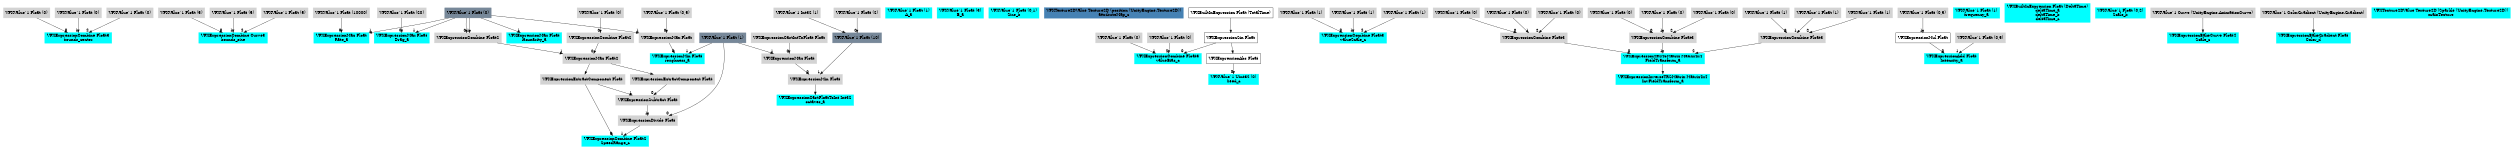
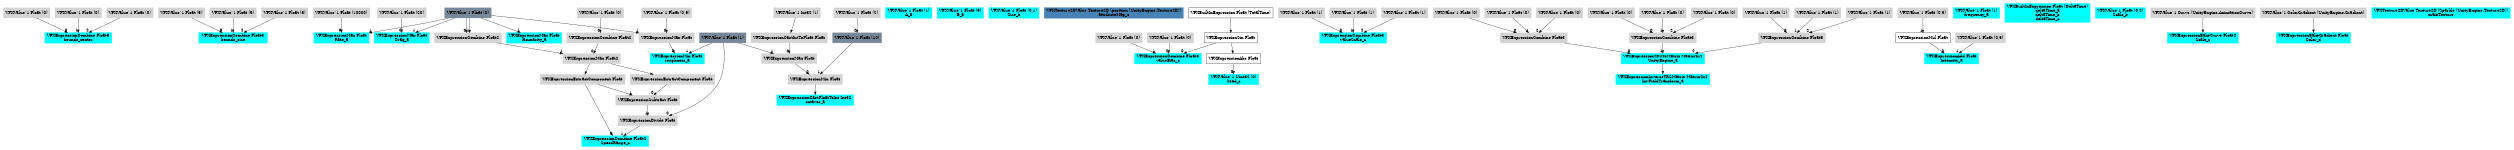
  digraph {
    node [color=lightgray shape=box style=filled]
    edge [headlabel=0]
    n1 [color=cyan label="VFXExpressionCombine Float3\nbounds_center"]
    n2 [label="VFXValue`1 Float (0)"]
    n3 [label="VFXValue`1 Float (0)"]
    n4 [label="VFXValue`1 Float (0)"]
-   n5 [color=cyan label="VFXExpressionCombine Curve3\nbounds_size"]
+   n5 [color=cyan label="VFXExpressionCombine Float3\nbounds_size"]
    n6 [label="VFXValue`1 Float (5)"]
    n7 [label="VFXValue`1 Float (5)"]
    n8 [label="VFXValue`1 Float (5)"]
    n9 [color=cyan label="VFXExpressionMax Float\nRate_a"]
    n10 [label="VFXValue`1 Float (10000)"]
    n11 [color=lightslategray label="VFXValue`1 Float (0)"]
    n12 [color=cyan label="VFXExpressionMax Float\nDrag_a"]
    n13 [label="VFXExpressionMax Float"]
    n14 [color=cyan label="VFXExpressionMax Float\nlacunarity_a"]
    n15 [label="VFXExpressionCombine Float2"]
    n16 [color=cyan label="VFXExpressionMin Float\nroughness_a"]
    n17 [label="VFXExpressionMax Float2"]
    n18 [color=cyan label="VFXValue`1 Float (1)\nA_a"]
    n19 [color=cyan label="VFXValue`1 Float (3)\nB_a"]
    n20 [color=cyan label="VFXValue`1 Float (0,1)\nSize_b"]
    n21 [color=steelblue label="VFXTexture2DValue Texture2D (position (UnityEngine.Texture2D))\nattributeMap_c"]
    n22 [color=cyan label="VFXValue`1 Uint32 (0)\nSeed_c"]
    n23 [color=cyan label="VFXExpressionCombine Float3\nvalueBias_c"]
    n24 [label="VFXExpressionSin Float" color="" style=""]
    n25 [label="VFXExpressionAbs Float" color="" style=""]
    n26 [label="VFXBuiltInExpression Float (TotalTime)" color="" style=""]
    n27 [label="VFXValue`1 Float (0)"]
    n28 [label="VFXValue`1 Float (0)"]
    n29 [color=cyan label="VFXExpressionCombine Float3\nvalueScale_c"]
    n30 [label="VFXValue`1 Float (1)"]
    n31 [label="VFXValue`1 Float (1)"]
    n32 [label="VFXValue`1 Float (1)"]
    n33 [color=cyan label="VFXExpressionInverseTRSMatrix Matrix4x4\nInvFieldTransform_a"]
-   n34 [color=cyan label="VFXExpressionTRSToMatrix Matrix4x4\nFieldTransform_a"]
+   n34 [color=cyan label="VFXExpressionTRSToMatrix Matrix4x4\nUnityEngine_a"]
    n35 [label="VFXExpressionCombine Float3"]
    n36 [label="VFXValue`1 Float (0)"]
    n37 [label="VFXValue`1 Float (0)"]
    n38 [label="VFXValue`1 Float (0)"]
    n39 [label="VFXExpressionCombine Float3"]
    n40 [label="VFXValue`1 Float (0)"]
    n41 [label="VFXValue`1 Float (0)"]
    n42 [label="VFXValue`1 Float (0)"]
    n43 [label="VFXExpressionCombine Float3"]
    n44 [label="VFXValue`1 Float (1)"]
    n45 [label="VFXValue`1 Float (1)"]
    n46 [label="VFXValue`1 Float (1)"]
    n47 [color=cyan label="VFXExpressionAdd Float\nIntensity_a"]
    n48 [label="VFXExpressionMul Float" color="" style=""]
    n49 [label="VFXValue`1 Float (0,5)"]
    n50 [label="VFXValue`1 Float (0,5)"]
    n51 [label="VFXValue`1 Float (20)"]
    n52 [color=cyan label="VFXValue`1 Float (1)\nfrequency_a"]
    n53 [label="VFXValue`1 Float (0,5)"]
    n54 [color=lightslategray label="VFXValue`1 Float (1)"]
    n55 [label="VFXExpressionMax Float"]
    n56 [label="VFXExpressionDivide Float"]
    n57 [label="VFXExpressionMin Float"]
    n58 [color=cyan label="VFXExpressionCombine Float2\nSpeedRange_c"]
    n59 [label="VFXValue`1 Float (2)"]
    n60 [color=lightslategray label="VFXValue`1 Float (10)"]
    n61 [color=cyan label="VFXExpressionCastFloatToInt Int32\noctaves_a"]
    n62 [label="VFXExpressionCastIntToFloat Float"]
    n63 [label="VFXValue`1 Int32 (1)"]
    n64 [color=cyan label="VFXBuiltInExpression Float (DeltaTime)\ndeltaTime_a\ndeltaTime_b\ndeltaTime_c"]
    n65 [color=cyan label="VFXValue`1 Float (0,2)\nScale_b"]
    n66 [color=cyan label="VFXExpressionBakeCurve Float4\nScale_c"]
    n67 [label="VFXValue`1 Curve (UnityEngine.AnimationCurve)"]
    n68 [label="VFXExpressionExtractComponent Float"]
    n69 [label="VFXExpressionSubtract Float"]
    n70 [label="VFXExpressionExtractComponent Float"]
    n71 [label="VFXExpressionCombine Float2"]
    n72 [label="VFXValue`1 Float (0)"]
    n73 [color=cyan label="VFXExpressionBakeGradient Float\nColor_d"]
    n74 [label="VFXValue`1 ColorGradient (UnityEngine.Gradient)"]
    n75 [color=cyan label="VFXTexture2DValue Texture2D (Sparkle (UnityEngine.Texture2D))\nmainTexture"]
    n2 -> n1
    n3 -> n1 [headlabel=1]
    n4 -> n1 [headlabel=2]
    n6 -> n5
    n7 -> n5 [headlabel=1]
    n8 -> n5 [headlabel=2]
    n10 -> n9
    n11 -> n9 [headlabel=1]
    n11 -> n12 [headlabel=1]
    n11 -> n13 [headlabel=1]
    n11 -> n14 [headlabel=1]
    n11 -> n15
    n11 -> n15 [headlabel=1]
    n13 -> n16
    n15 -> n17 [headlabel=1]
    n17 -> n68 [headlabel=""]
    n17 -> n70 [headlabel=""]
    n24 -> n23
    n24 -> n25 [headlabel=""]
    n25 -> n22
    n26 -> n24 [headlabel=""]
    n27 -> n23 [headlabel=1]
    n28 -> n23 [headlabel=2]
    n30 -> n29
    n31 -> n29 [headlabel=1]
    n32 -> n29 [headlabel=2]
    n34 -> n33 [headlabel=""]
    n35 -> n34
    n36 -> n35
    n37 -> n35 [headlabel=1]
    n38 -> n35 [headlabel=2]
    n39 -> n34 [headlabel=1]
    n40 -> n39
    n41 -> n39 [headlabel=1]
    n42 -> n39 [headlabel=2]
    n43 -> n34 [headlabel=2]
    n44 -> n43
    n45 -> n43 [headlabel=1]
    n46 -> n43 [headlabel=2]
    n48 -> n47
    n49 -> n48 [headlabel=1]
    n50 -> n47 [headlabel=1]
    n51 -> n12
    n53 -> n13
    n54 -> n16 [headlabel=1]
    n54 -> n55 [headlabel=1]
    n54 -> n56
    n55 -> n57
    n56 -> n58 [headlabel=1]
    n57 -> n61 [headlabel=""]
    n59 -> n60
    n60 -> n57 [headlabel=1]
    n62 -> n55
-   n63 -> n60 [headlabel=""]
+   n63 -> n62 [headlabel=""]
    n67 -> n66 [headlabel=""]
    n68 -> n58
    n68 -> n69 [headlabel=1]
    n69 -> n56 [headlabel=1]
    n70 -> n69
    n71 -> n17
    n72 -> n71
    n74 -> n73 [headlabel=""]
  }
